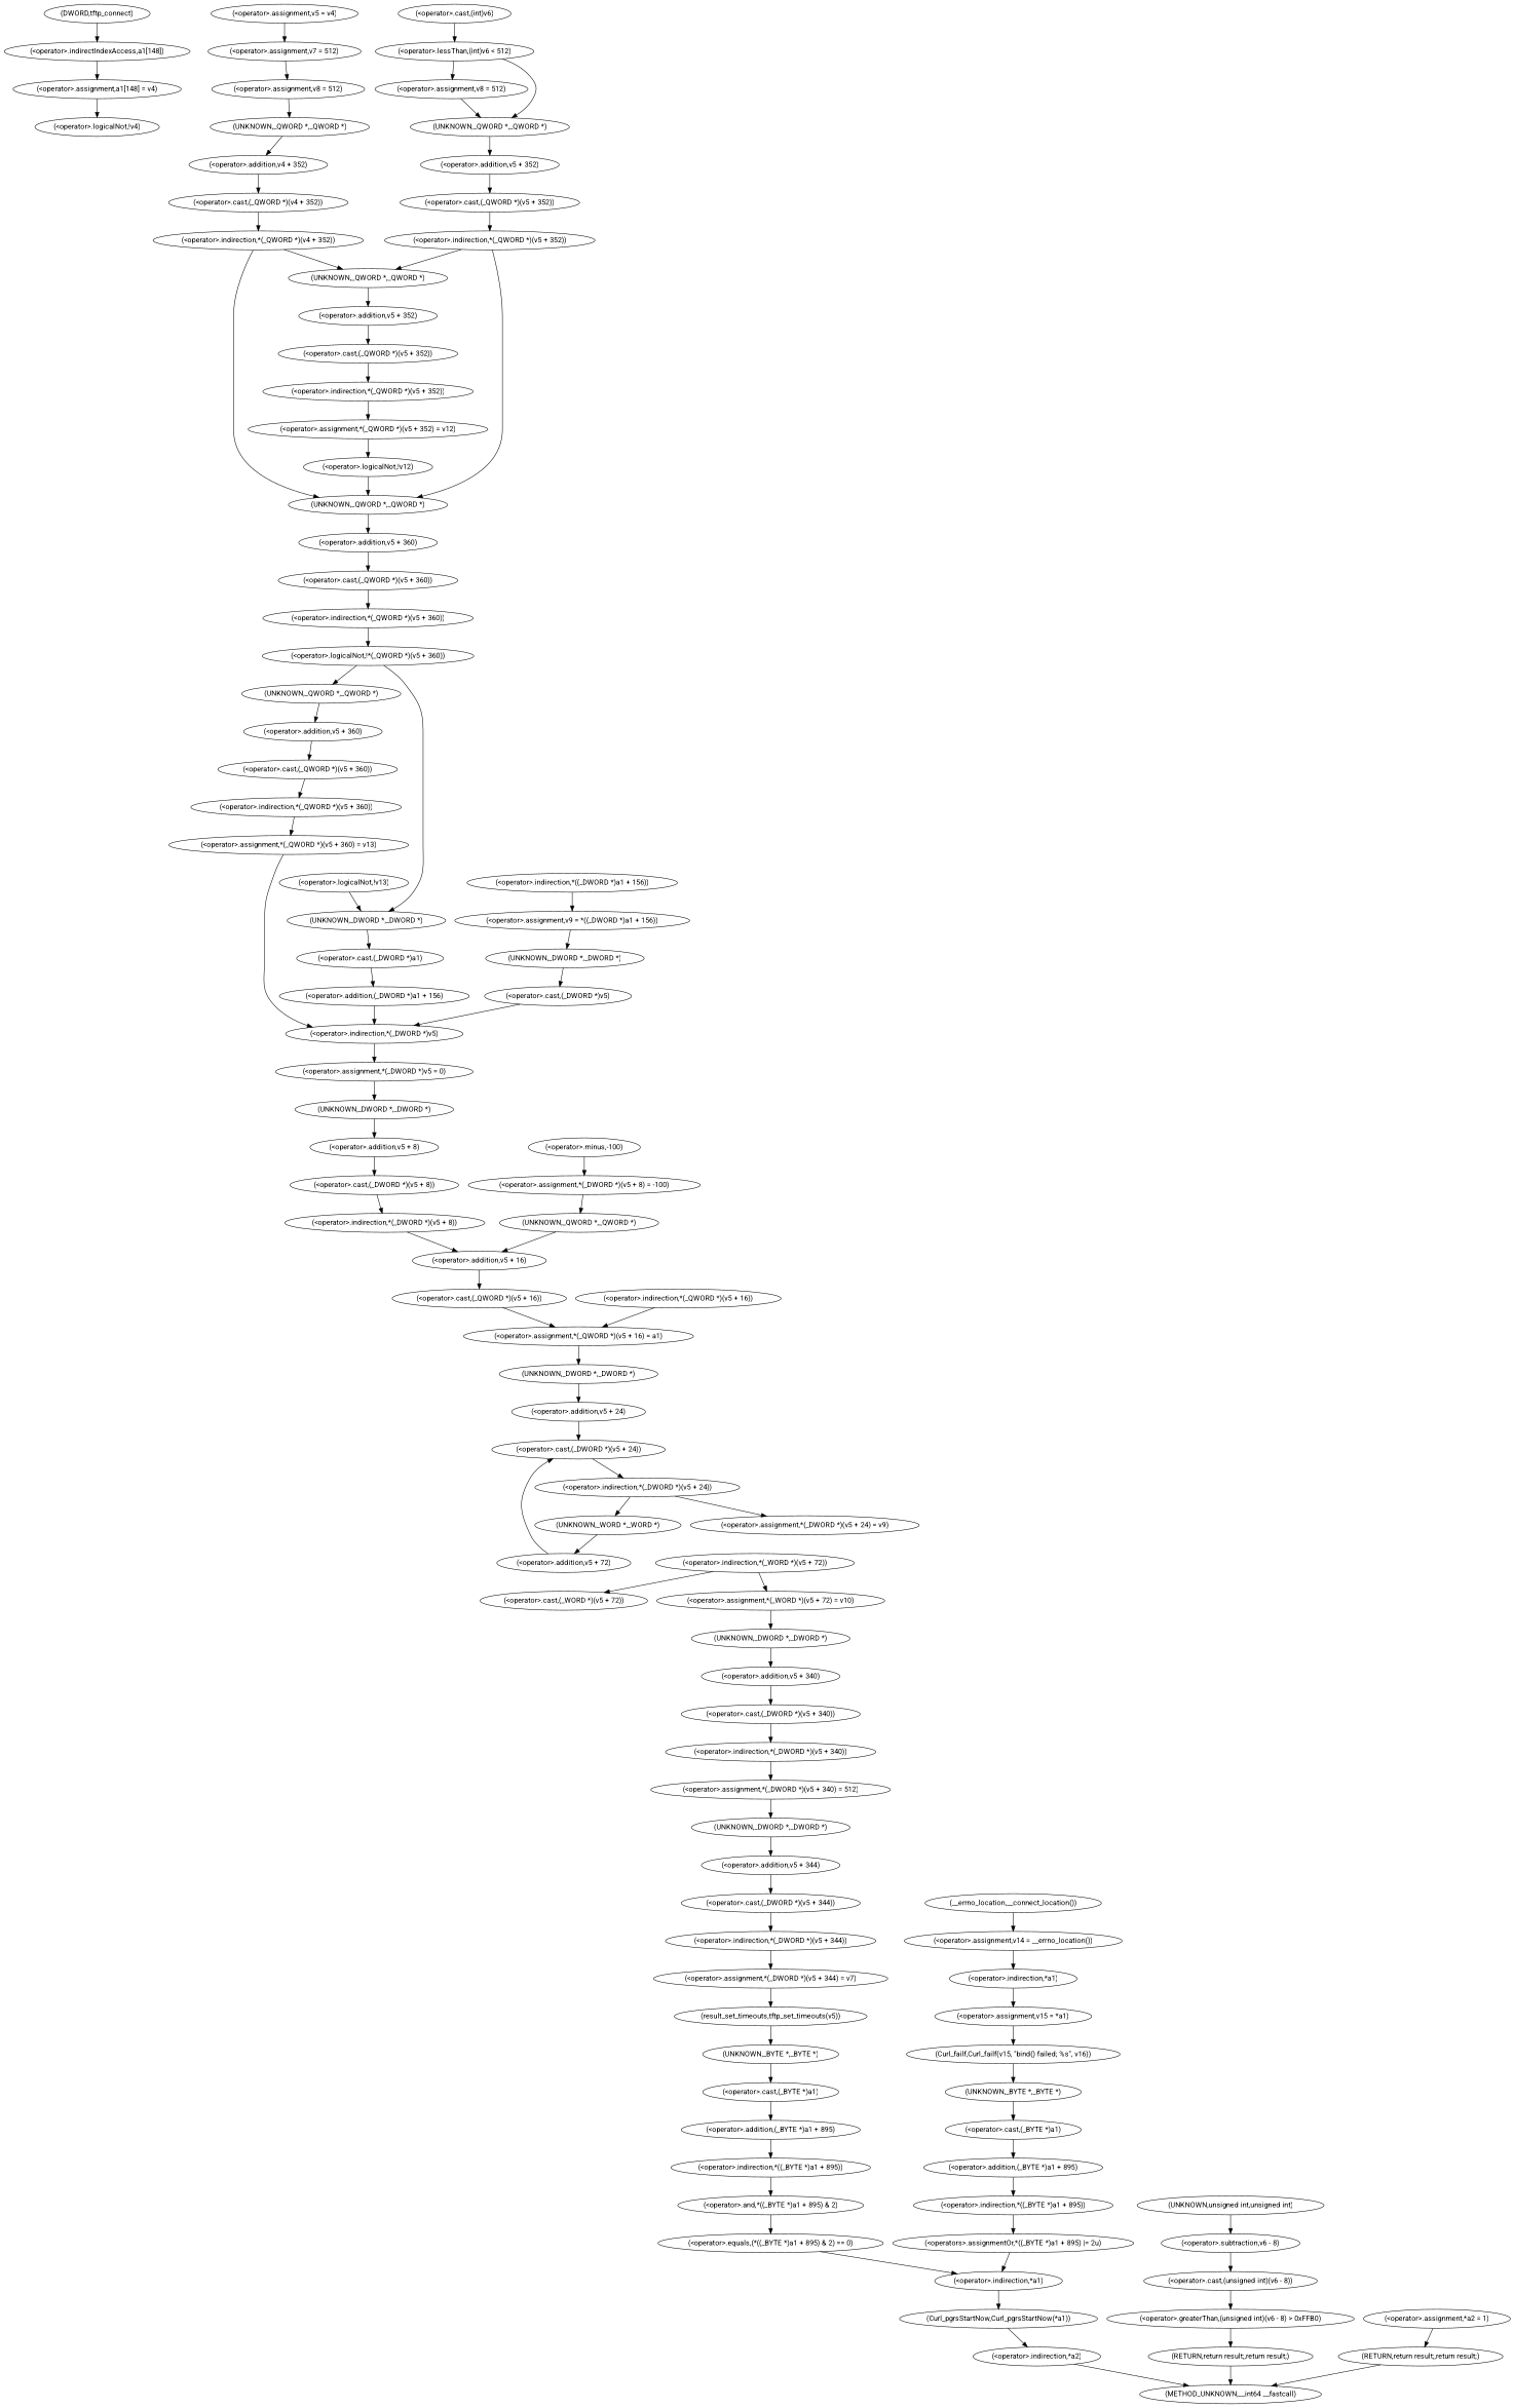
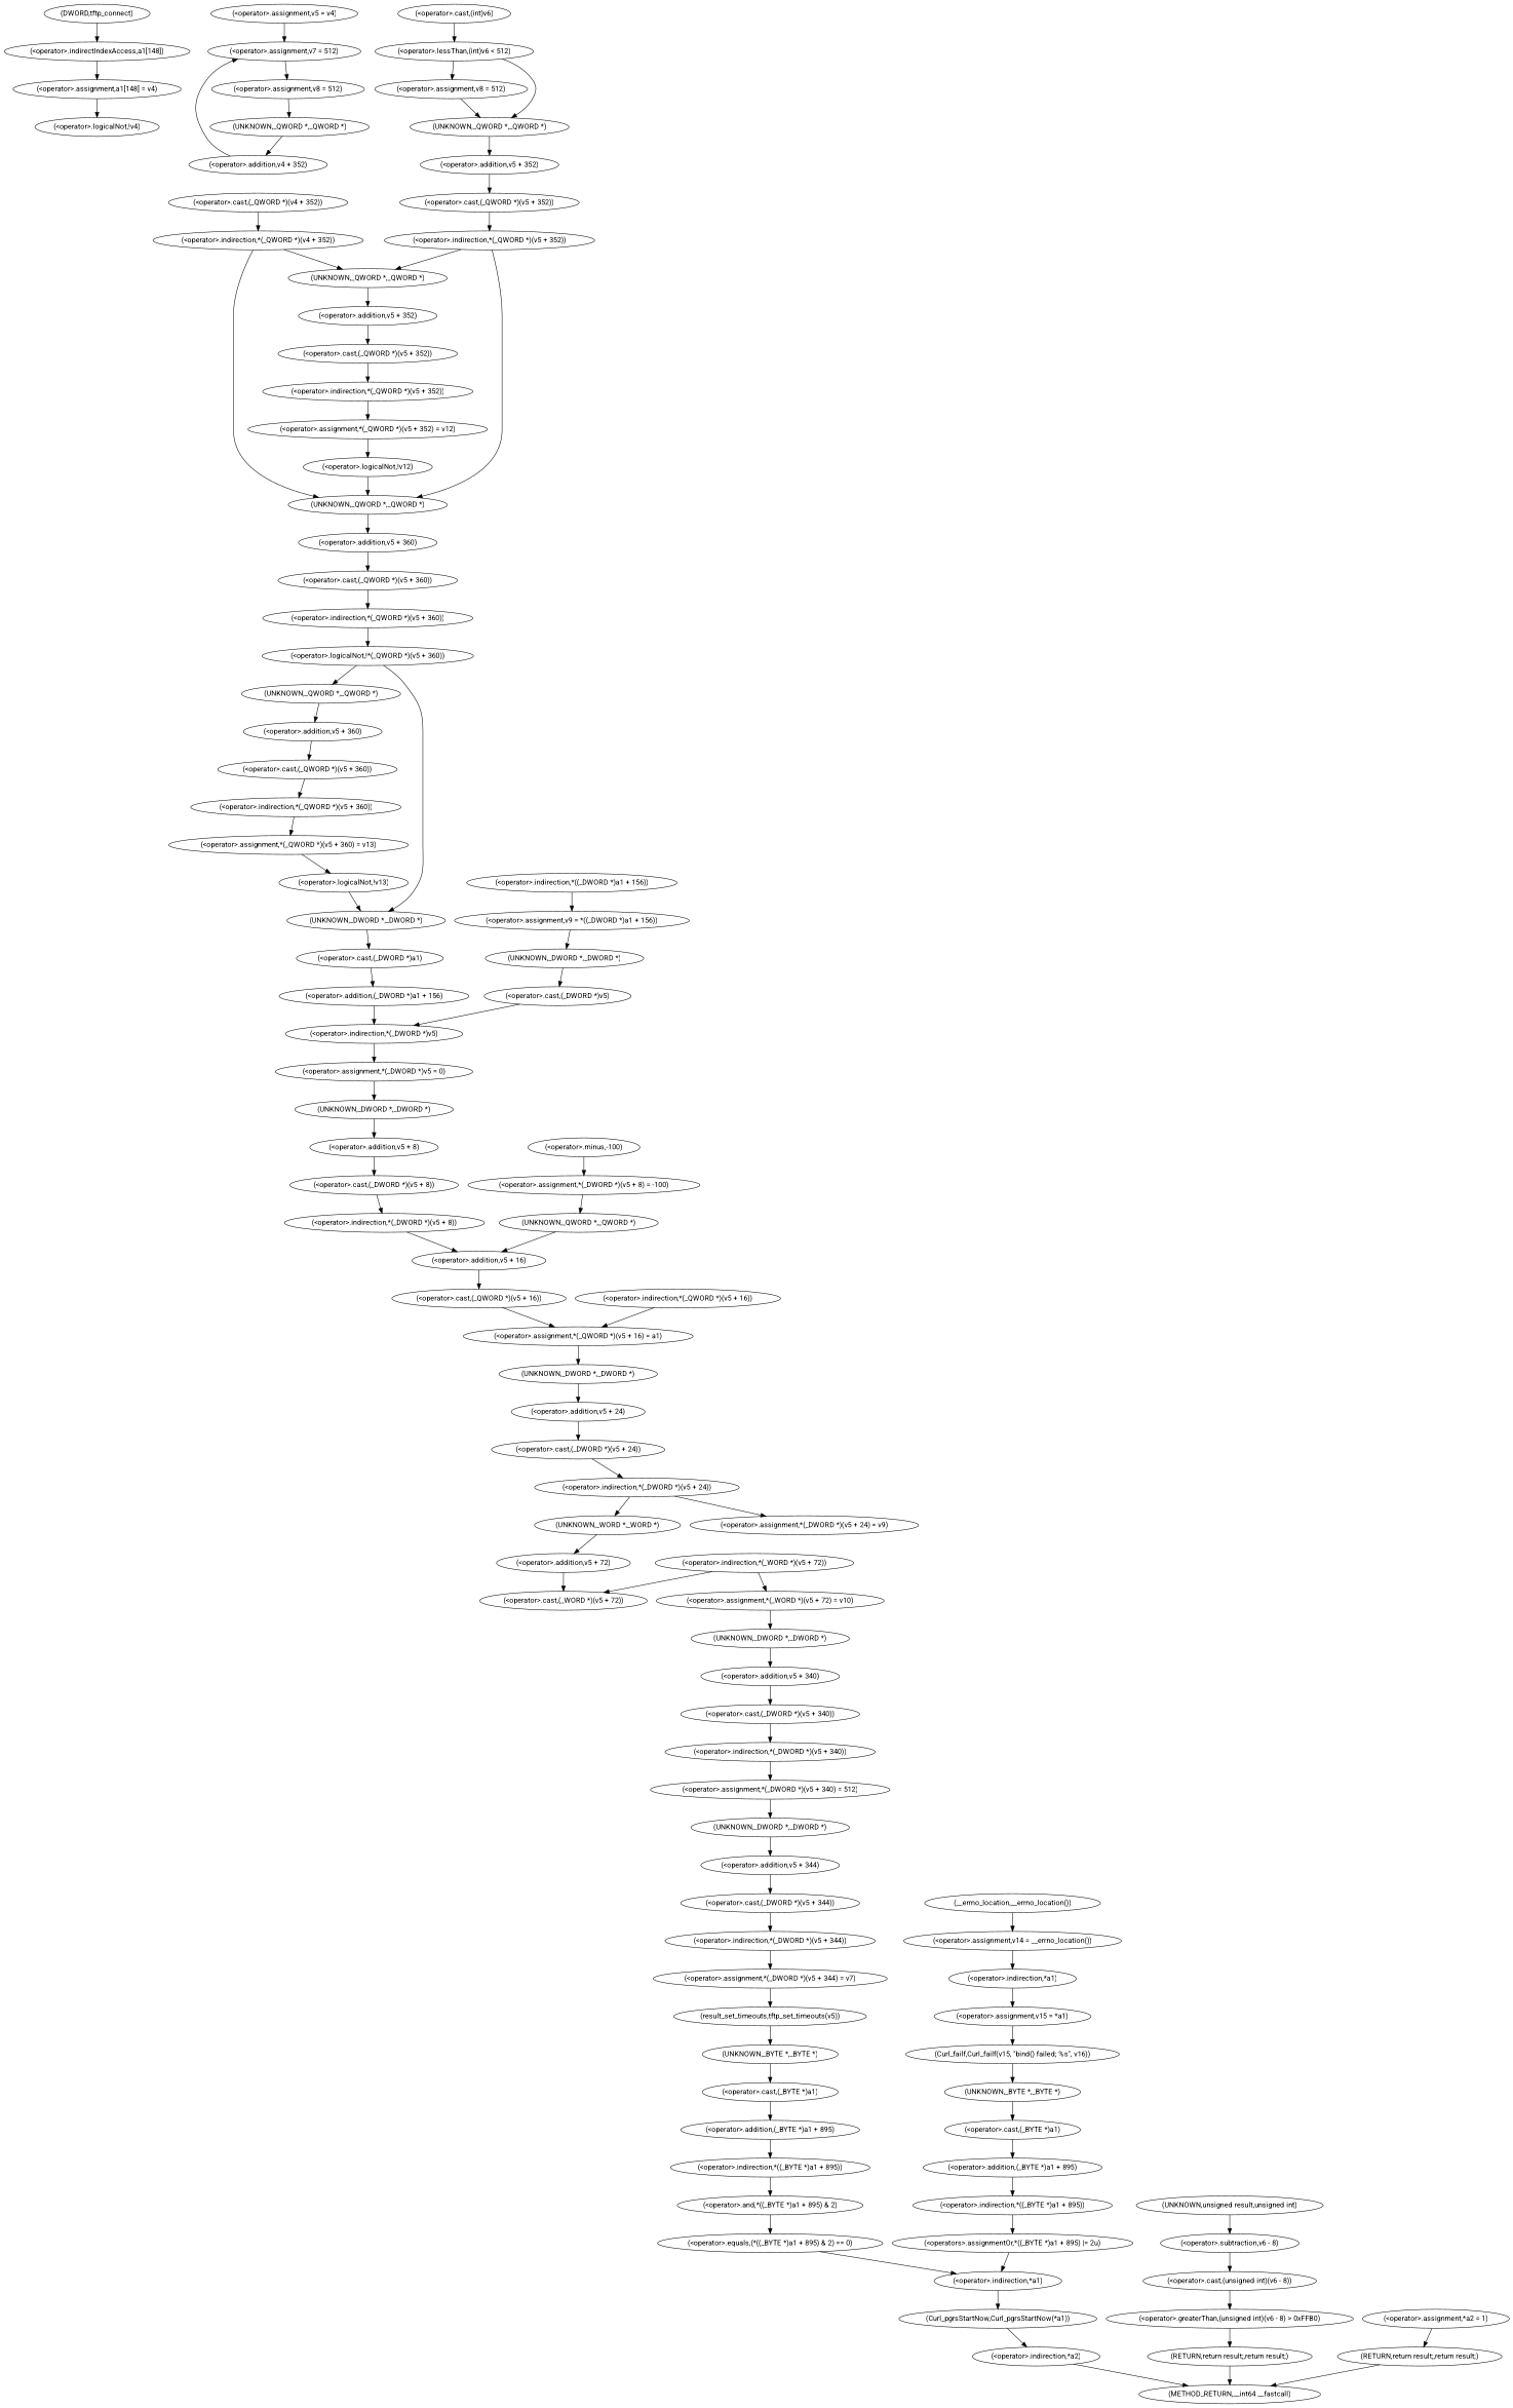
  digraph {
    fontname=Roboto
    node [fontname=Roboto]
    edge [fontname=Roboto]
    n1 [label="(<operator>.assignment,a1[148] = v4)"]
    n2 [label="(<operator>.logicalNot,!v4)"]
    n3 [label="(<operator>.indirectIndexAccess,a1[148])"]
    n4 [label="(<operator>.assignment,v5 = v4)"]
    n5 [label="(<operator>.assignment,v7 = 512)"]
-   n6 [label="(UNKNOWN,unsigned int,unsigned int)"]
+   n6 [label="(UNKNOWN,unsigned result,unsigned int)"]
    n7 [label="(<operator>.subtraction,v6 - 8)"]
    n8 [label="(<operator>.assignment,v8 = 512)"]
    n9 [label="(<operator>.greaterThan,(unsigned int)(v6 - 8) > 0xFFB0)"]
    n10 [label="(RETURN,return result;,return result;)"]
-   n11 [label="(METHOD_UNKNOWN,__int64 __fastcall)"]
+   n11 [label="(METHOD_RETURN,__int64 __fastcall)"]
    n12 [label="(<operator>.cast,(unsigned int)(v6 - 8))"]
    n13 [label="(<operator>.lessThan,(int)v6 < 512)"]
    n14 [label="(<operator>.assignment,v8 = 512)"]
    n15 [label="(UNKNOWN,_QWORD *,_QWORD *)"]
    n16 [label="(<operator>.addition,v5 + 352)"]
    n17 [label="(<operator>.cast,(int)v6)"]
    n18 [label="(<operator>.indirection,*(_QWORD *)(v5 + 352))"]
    n19 [label="(UNKNOWN,_QWORD *,_QWORD *)"]
    n20 [label="(UNKNOWN,_QWORD *,_QWORD *)"]
    n21 [label="(<operator>.addition,v5 + 352)"]
    n22 [label="(<operator>.addition,v5 + 360)"]
    n23 [label="(<operator>.cast,(_QWORD *)(v5 + 352))"]
    n24 [label="(UNKNOWN,_QWORD *,_QWORD *)"]
    n25 [label="(<operator>.addition,v4 + 352)"]
    n26 [label="(<operator>.indirection,*(_QWORD *)(v4 + 352))"]
    n27 [label="(<operator>.cast,(_QWORD *)(v4 + 352))"]
    n28 [label="(<operator>.assignment,*(_QWORD *)(v5 + 352) = v12)"]
    n29 [label="(<operator>.logicalNot,!v12)"]
    n30 [label="(<operator>.indirection,*(_QWORD *)(v5 + 352))"]
    n31 [label="(<operator>.cast,(_QWORD *)(v5 + 352))"]
    n32 [label="(<operator>.logicalNot,!*(_QWORD *)(v5 + 360))"]
    n33 [label="(UNKNOWN,_QWORD *,_QWORD *)"]
    n34 [label="(UNKNOWN,_DWORD *,_DWORD *)"]
    n35 [label="(<operator>.addition,v5 + 360)"]
    n36 [label="(<operator>.cast,(_DWORD *)a1)"]
    n37 [label="(<operator>.indirection,*(_QWORD *)(v5 + 360))"]
    n38 [label="(<operator>.cast,(_QWORD *)(v5 + 360))"]
    n39 [label="(<operator>.assignment,*(_QWORD *)(v5 + 360) = v13)"]
    n40 [label="(<operator>.logicalNot,!v13)"]
    n41 [label="(<operator>.indirection,*(_QWORD *)(v5 + 360))"]
    n42 [label="(<operator>.cast,(_QWORD *)(v5 + 360))"]
    n43 [label="(<operator>.assignment,v9 = *((_DWORD *)a1 + 156))"]
    n44 [label="(UNKNOWN,_DWORD *,_DWORD *)"]
    n45 [label="(<operator>.cast,(_DWORD *)v5)"]
    n46 [label="(<operator>.indirection,*((_DWORD *)a1 + 156))"]
    n47 [label="(<operator>.addition,(_DWORD *)a1 + 156)"]
    n48 [label="(<operator>.indirection,*(_DWORD *)v5)"]
    n49 [label="(<operator>.assignment,*(_DWORD *)v5 = 0)"]
    n50 [label="(UNKNOWN,_DWORD *,_DWORD *)"]
    n51 [label="(<operator>.addition,v5 + 8)"]
    n52 [label="(<operator>.assignment,*(_DWORD *)(v5 + 8) = -100)"]
    n53 [label="(UNKNOWN,_QWORD *,_QWORD *)"]
    n54 [label="(<operator>.addition,v5 + 16)"]
    n55 [label="(<operator>.indirection,*(_DWORD *)(v5 + 8))"]
    n56 [label="(<operator>.minus,-100)"]
    n57 [label="(<operator>.cast,(_DWORD *)(v5 + 8))"]
    n58 [label="(<operator>.assignment,*(_QWORD *)(v5 + 16) = a1)"]
    n59 [label="(UNKNOWN,_DWORD *,_DWORD *)"]
    n60 [label="(<operator>.addition,v5 + 24)"]
    n61 [label="(<operator>.indirection,*(_QWORD *)(v5 + 16))"]
    n62 [label="(<operator>.cast,(_QWORD *)(v5 + 16))"]
    n63 [label="(<operator>.assignment,*(_DWORD *)(v5 + 24) = v9)"]
    n64 [label="(UNKNOWN,_WORD *,_WORD *)"]
    n65 [label="(<operator>.addition,v5 + 72)"]
    n66 [label="(<operator>.indirection,*(_DWORD *)(v5 + 24))"]
    n67 [label="(<operator>.cast,(_DWORD *)(v5 + 24))"]
    n68 [label="(<operator>.assignment,*(_WORD *)(v5 + 72) = v10)"]
    n69 [label="(UNKNOWN,_DWORD *,_DWORD *)"]
    n70 [label="(<operator>.addition,v5 + 340)"]
    n71 [label="(<operator>.indirection,*(_WORD *)(v5 + 72))"]
    n72 [label="(<operator>.cast,(_WORD *)(v5 + 72))"]
    n73 [label="(<operator>.assignment,*(_DWORD *)(v5 + 340) = 512)"]
    n74 [label="(UNKNOWN,_DWORD *,_DWORD *)"]
    n75 [label="(<operator>.addition,v5 + 344)"]
    n76 [label="(<operator>.indirection,*(_DWORD *)(v5 + 340))"]
    n77 [label="(<operator>.cast,(_DWORD *)(v5 + 340))"]
    n78 [label="(<operator>.assignment,*(_DWORD *)(v5 + 344) = v7)"]
    n79 [label="(result_set_timeouts,tftp_set_timeouts(v5))"]
    n80 [label="(UNKNOWN,_BYTE *,_BYTE *)"]
    n81 [label="(<operator>.indirection,*(_DWORD *)(v5 + 344))"]
    n82 [label="(<operator>.cast,(_DWORD *)(v5 + 344))"]
    n83 [label="(<operator>.cast,(_BYTE *)a1)"]
    n84 [label="(<operator>.equals,(*((_BYTE *)a1 + 895) & 2) == 0)"]
    n85 [label="(<operator>.indirection,*a1)"]
-   n86 [label="(__errno_location,__connect_location())"]
+   n86 [label="(__errno_location,__errno_location())"]
    n87 [label="(<operator>.assignment,v14 = __errno_location())"]
    n88 [label="(Curl_pgrsStartNow,Curl_pgrsStartNow(*a1))"]
    n89 [label="(<operator>.and,*((_BYTE *)a1 + 895) & 2)"]
    n90 [label="(<operator>.indirection,*((_BYTE *)a1 + 895))"]
    n91 [label="(<operator>.addition,(_BYTE *)a1 + 895)"]
    n92 [label="(<operator>.indirection,*a1)"]
    n93 [label="(<operator>.assignment,v15 = *a1)"]
    n94 [label="(Curl_failf,Curl_failf(v15, \"bind() failed; %s\", v16))"]
    n95 [label="(UNKNOWN,_BYTE *,_BYTE *)"]
    n96 [label="(<operator>.cast,(_BYTE *)a1)"]
    n97 [label="(<operators>.assignmentOr,*((_BYTE *)a1 + 895) |= 2u)"]
    n98 [label="(<operator>.indirection,*((_BYTE *)a1 + 895))"]
    n99 [label="(<operator>.addition,(_BYTE *)a1 + 895)"]
    n100 [label="(<operator>.indirection,*a2)"]
    n101 [label="(<operator>.assignment,*a2 = 1)"]
    n102 [label="(RETURN,return result;,return result;)"]
    n103 [label="(DWORD,tftp_connect)"]
    n1 -> n2
    n3 -> n1
    n4 -> n5
    n5 -> n8
    n6 -> n7
    n7 -> n12
    n8 -> n24
    n9 -> n10
    n10 -> n11
    n12 -> n9
    n13 -> n14
    n13 -> n15
    n14 -> n15
    n15 -> n16
    n16 -> n23
    n17 -> n13
    n18 -> n19
    n18 -> n20
    n19 -> n21
    n20 -> n22
    n21 -> n31
    n22 -> n38
    n23 -> n18
    n24 -> n25
-   n25 -> n27
+   n25 -> n5
    n26 -> n19
    n26 -> n20
    n27 -> n26
    n28 -> n29
    n29 -> n20
    n30 -> n28
    n31 -> n30
    n32 -> n33
    n32 -> n34
    n33 -> n35
    n34 -> n36
    n35 -> n42
    n36 -> n47
    n37 -> n32
    n38 -> n37
-   n39 -> n48
+   n39 -> n40
    n40 -> n34
    n41 -> n39
    n42 -> n41
    n43 -> n44
    n44 -> n45
    n45 -> n48
    n46 -> n43
    n47 -> n48
    n48 -> n49
    n49 -> n50
    n50 -> n51
    n51 -> n57
    n52 -> n53
    n53 -> n54
    n54 -> n62
    n55 -> n54
    n56 -> n52
    n57 -> n55
    n58 -> n59
    n59 -> n60
    n60 -> n67
    n61 -> n58
    n62 -> n58
    n64 -> n65
-   n65 -> n67
+   n65 -> n72
    n66 -> n63
    n66 -> n64
    n67 -> n66
    n68 -> n69
    n69 -> n70
    n70 -> n77
    n71 -> n68
    n71 -> n72
    n73 -> n74
    n74 -> n75
    n75 -> n82
    n76 -> n73
    n77 -> n76
    n78 -> n79
    n79 -> n80
    n80 -> n83
    n81 -> n78
    n82 -> n81
    n83 -> n91
    n84 -> n85
    n85 -> n88
    n86 -> n87
    n87 -> n92
    n88 -> n100
    n89 -> n84
    n90 -> n89
    n91 -> n90
    n92 -> n93
    n93 -> n94
    n94 -> n95
    n95 -> n96
    n96 -> n99
    n97 -> n85
    n98 -> n97
    n99 -> n98
    n100 -> n11
    n101 -> n102
    n102 -> n11
    n103 -> n3
  }
